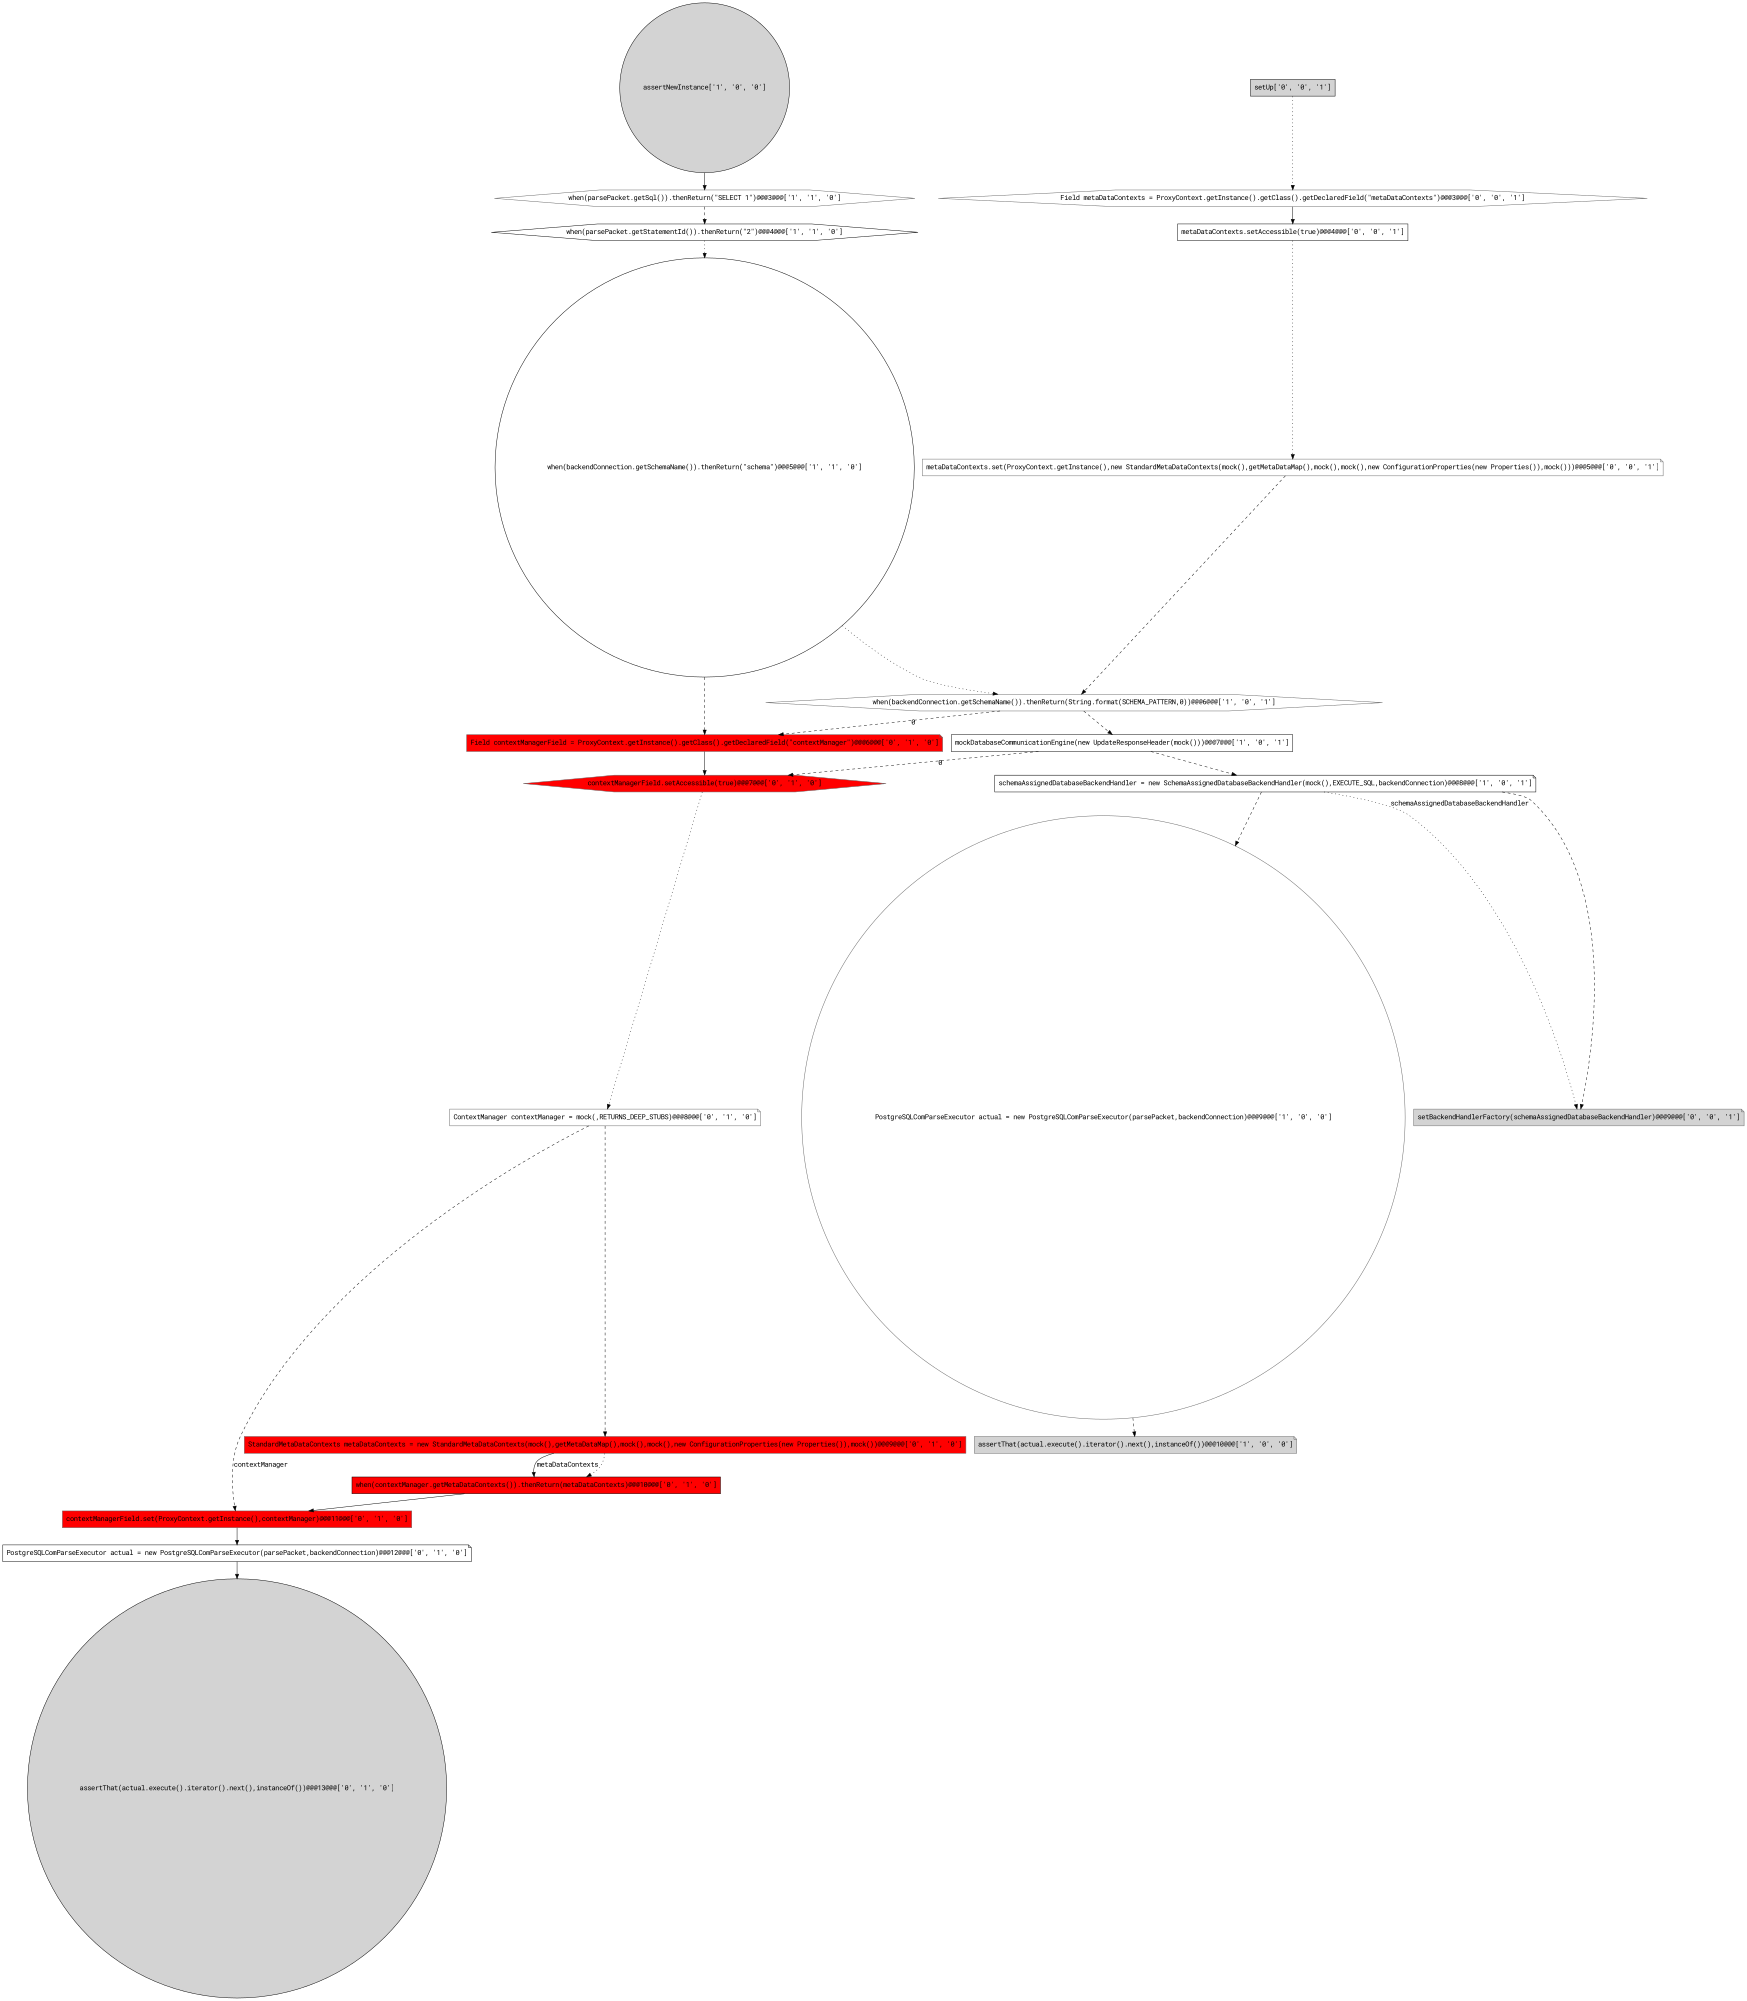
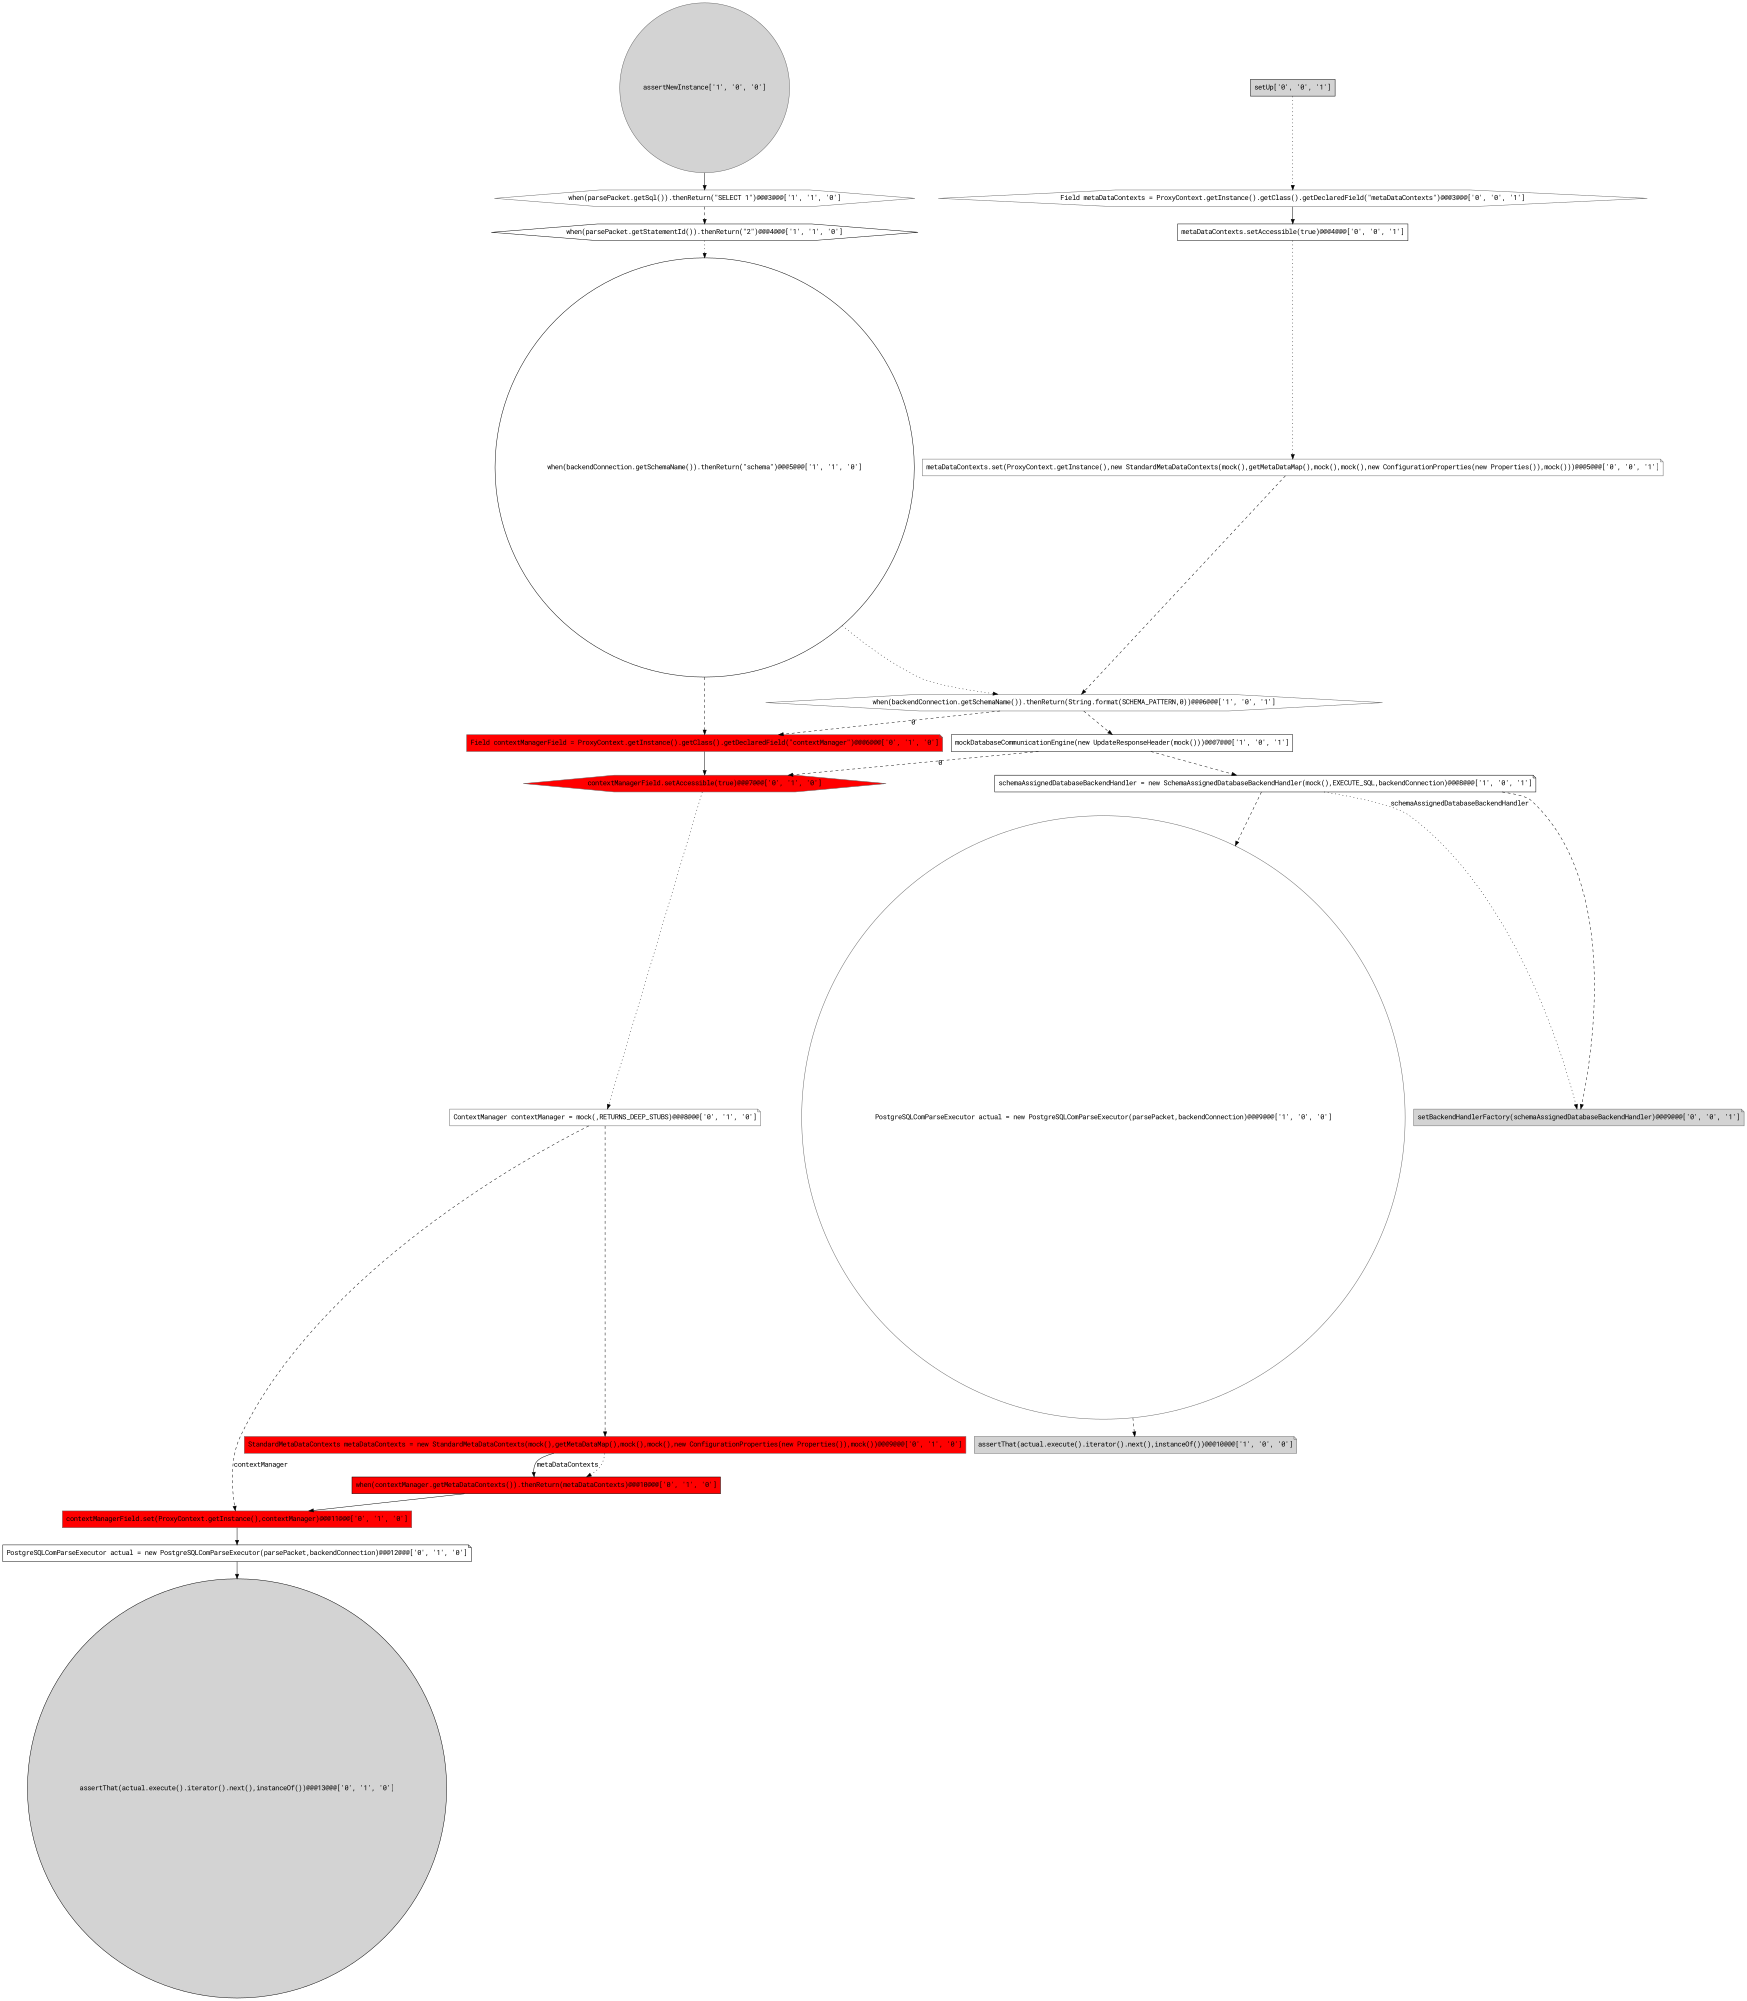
  digraph {
    fontname="Roboto Mono"
    node [color=gray40 fillcolor=white fontname="Roboto Mono" shape=note style=filled]
    edge [fontname="Roboto Mono" style=dashed]
    n1 [label="when(parsePacket.getSql()).thenReturn(\"SELECT 1\")@@@3@@@['1', '1', '0']" shape=hexagon]
    n2 [color=black label="when(parsePacket.getStatementId()).thenReturn(\"2\")@@@4@@@['1', '1', '0']" shape=hexagon]
    n3 [color=black label="schemaAssignedDatabaseBackendHandler = new SchemaAssignedDatabaseBackendHandler(mock(),EXECUTE_SQL,backendConnection)@@@8@@@['1', '0', '1']"]
    n4 [label="PostgreSQLComParseExecutor actual = new PostgreSQLComParseExecutor(parsePacket,backendConnection)@@@9@@@['1', '0', '0']" shape=circle]
    n5 [fillcolor=lightgray label="setBackendHandlerFactory(schemaAssignedDatabaseBackendHandler)@@@9@@@['0', '0', '1']"]
    n6 [fillcolor=lightgray label="assertThat(actual.execute().iterator().next(),instanceOf())@@@10@@@['1', '0', '0']"]
    n7 [color=black fillcolor=lightgray label="assertThat(actual.execute().iterator().next(),instanceOf())@@@13@@@['0', '1', '0']" shape=circle]
    n8 [color=black label="when(backendConnection.getSchemaName()).thenReturn(\"schema\")@@@5@@@['1', '1', '0']" shape=circle]
    n9 [fillcolor=red label="Field contextManagerField = ProxyContext.getInstance().getClass().getDeclaredField(\"contextManager\")@@@6@@@['0', '1', '0']"]
    n10 [label="when(backendConnection.getSchemaName()).thenReturn(String.format(SCHEMA_PATTERN,0))@@@6@@@['1', '0', '1']" shape=hexagon]
    n11 [label="Field metaDataContexts = ProxyContext.getInstance().getClass().getDeclaredField(\"metaDataContexts\")@@@3@@@['0', '0', '1']" shape=hexagon]
    n12 [color=black label="metaDataContexts.setAccessible(true)@@@4@@@['0', '0', '1']" shape=box]
    n13 [label="metaDataContexts.set(ProxyContext.getInstance(),new StandardMetaDataContexts(mock(),getMetaDataMap(),mock(),mock(),new ConfigurationProperties(new Properties()),mock()))@@@5@@@['0', '0', '1']"]
    n14 [fillcolor=red label="contextManagerField.setAccessible(true)@@@7@@@['0', '1', '0']" shape=hexagon]
    n15 [label="ContextManager contextManager = mock(,RETURNS_DEEP_STUBS)@@@8@@@['0', '1', '0']"]
    n16 [color=black label="PostgreSQLComParseExecutor actual = new PostgreSQLComParseExecutor(parsePacket,backendConnection)@@@12@@@['0', '1', '0']"]
    n17 [fillcolor=red label="StandardMetaDataContexts metaDataContexts = new StandardMetaDataContexts(mock(),getMetaDataMap(),mock(),mock(),new ConfigurationProperties(new Properties()),mock())@@@9@@@['0', '1', '0']" shape=box]
    n18 [fillcolor=red label="contextManagerField.set(ProxyContext.getInstance(),contextManager)@@@11@@@['0', '1', '0']" shape=box]
    n19 [color=black fillcolor=red label="when(contextManager.getMetaDataContexts()).thenReturn(metaDataContexts)@@@10@@@['0', '1', '0']" shape=box]
-   n20 [color=black fillcolor=lightgray label="assertNewInstance['1', '0', '0']" shape=circle]
+   n20 [fillcolor=lightgray label="assertNewInstance['1', '0', '0']" shape=circle]
    n21 [color=black fillcolor=lightgray label="setUp['0', '0', '1']" shape=box]
    n22 [color=black label="mockDatabaseCommunicationEngine(new UpdateResponseHeader(mock()))@@@7@@@['1', '0', '1']" shape=box]
    n1 -> n2
    n2 -> n8 [style=dotted]
    n3 -> n4
    n3 -> n5 [label=schemaAssignedDatabaseBackendHandler style=dotted]
    n3 -> n5
    n4 -> n6
    n8 -> n9
    n8 -> n10 [style=dotted]
    n9 -> n14 [style=solid]
    n10 -> n9 [label=0]
    n10 -> n22
    n11 -> n12 [style=solid]
    n12 -> n13 [style=dotted]
    n13 -> n10
    n14 -> n15 [style=dotted]
    n15 -> n17
    n15 -> n18 [label=contextManager]
    n16 -> n7 [style=solid]
    n17 -> n19 [label=metaDataContexts style=solid]
    n17 -> n19 [style=dotted]
    n18 -> n16 [style=solid]
    n19 -> n18 [style=solid]
    n20 -> n1 [style=solid]
    n21 -> n11 [style=dotted]
    n22 -> n3
    n22 -> n14 [label=0]
  }
